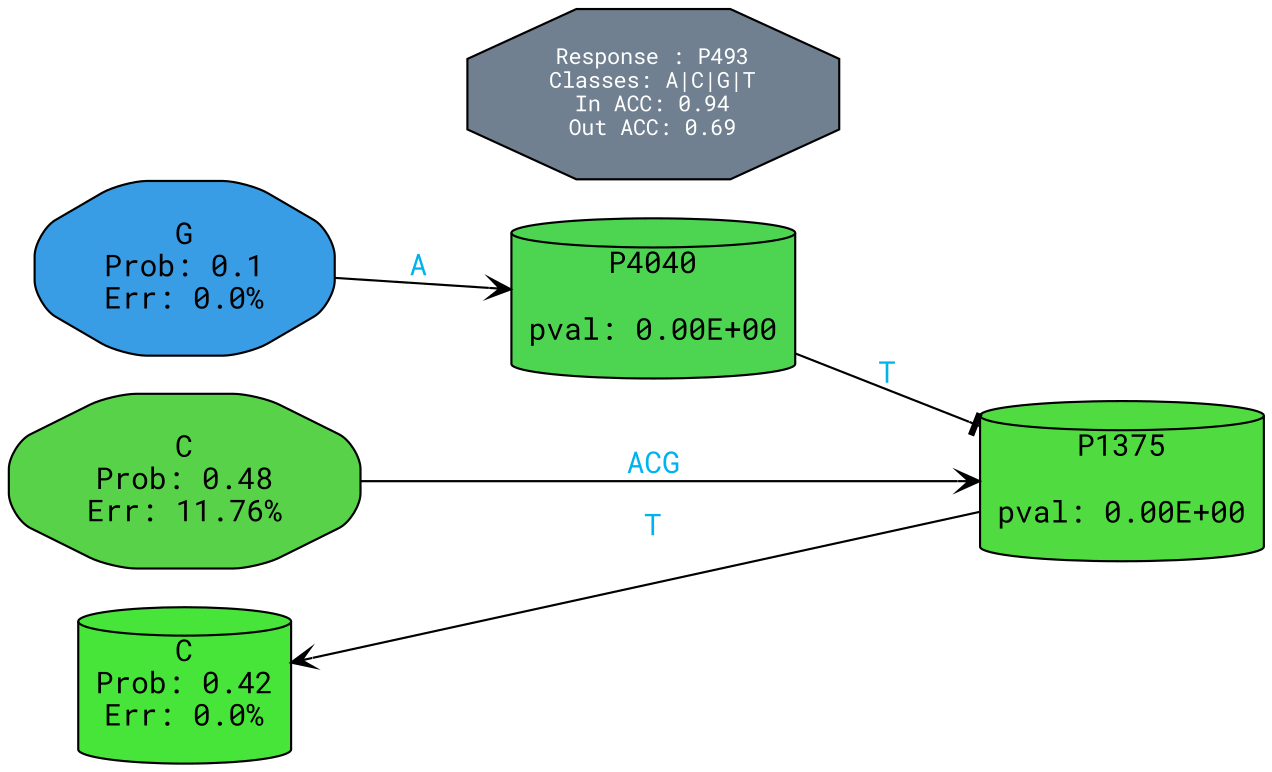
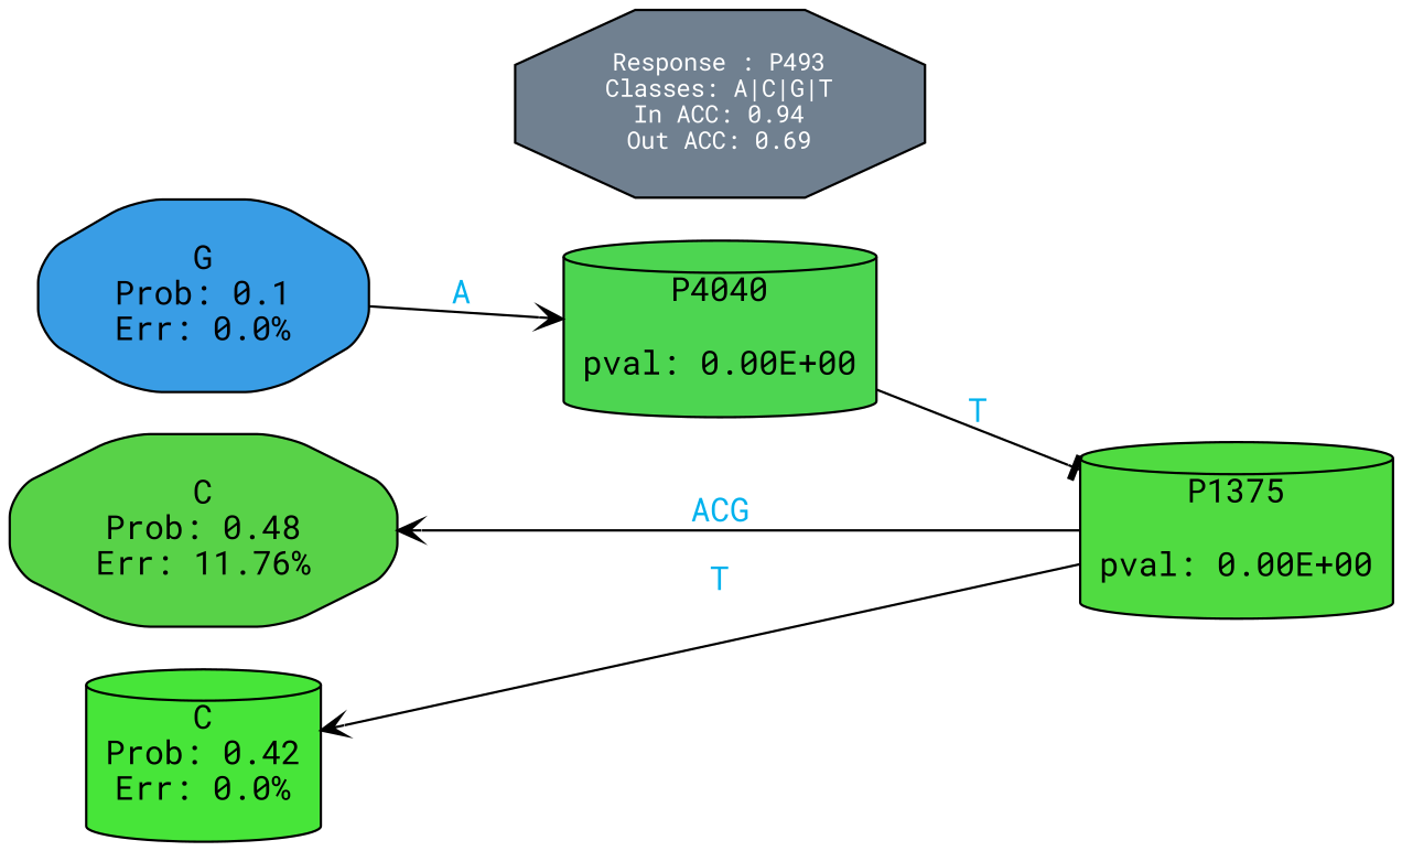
  digraph {
    fontname="Roboto Mono"
    rankdir=LR
    ranksep=equally
    splines=polylines
    node [color=black fontname="Roboto Mono" shape=octagon style="filled, rounded"]
    edge [arrowhead=vee fontcolor=deepskyblue2 fontname="Roboto Mono"]
    n1 [fillcolor="#399de5" label="G\nProb: 0.1\nErr: 0.0%"]
    n2 [fillcolor="#58d248" label="C\nProb: 0.48\nErr: 11.76%"]
    n3 [fillcolor="#47e539" label="C\nProb: 0.42\nErr: 0.0%" shape=cylinder]
    n4 [align=left fillcolor=slategray fontcolor=white fontsize=10 label="Response : P493\nClasses: A|C|G|T\nIn ACC: 0.94\nOut ACC: 0.69\n" style=filled]
    n5 [fillcolor="#4dd551" label="P4040\n\npval: 0.00E+00" shape=cylinder]
    n6 [fillcolor="#50db41" label="P1375\n\npval: 0.00E+00" shape=cylinder]
    subgraph sub_1 {
      rank=same
      n1
      n2
      n3
    }
    subgraph sub_2 {
      rank=same
      n4
      n5
    }
    n1 -> n5 [label=A]
    n5 -> n6 [arrowhead=tee label=T]
-   n2 -> n6 [label=ACG]
+   n6 -> n2 [label=ACG]
    n6 -> n3 [label=T]
  }
